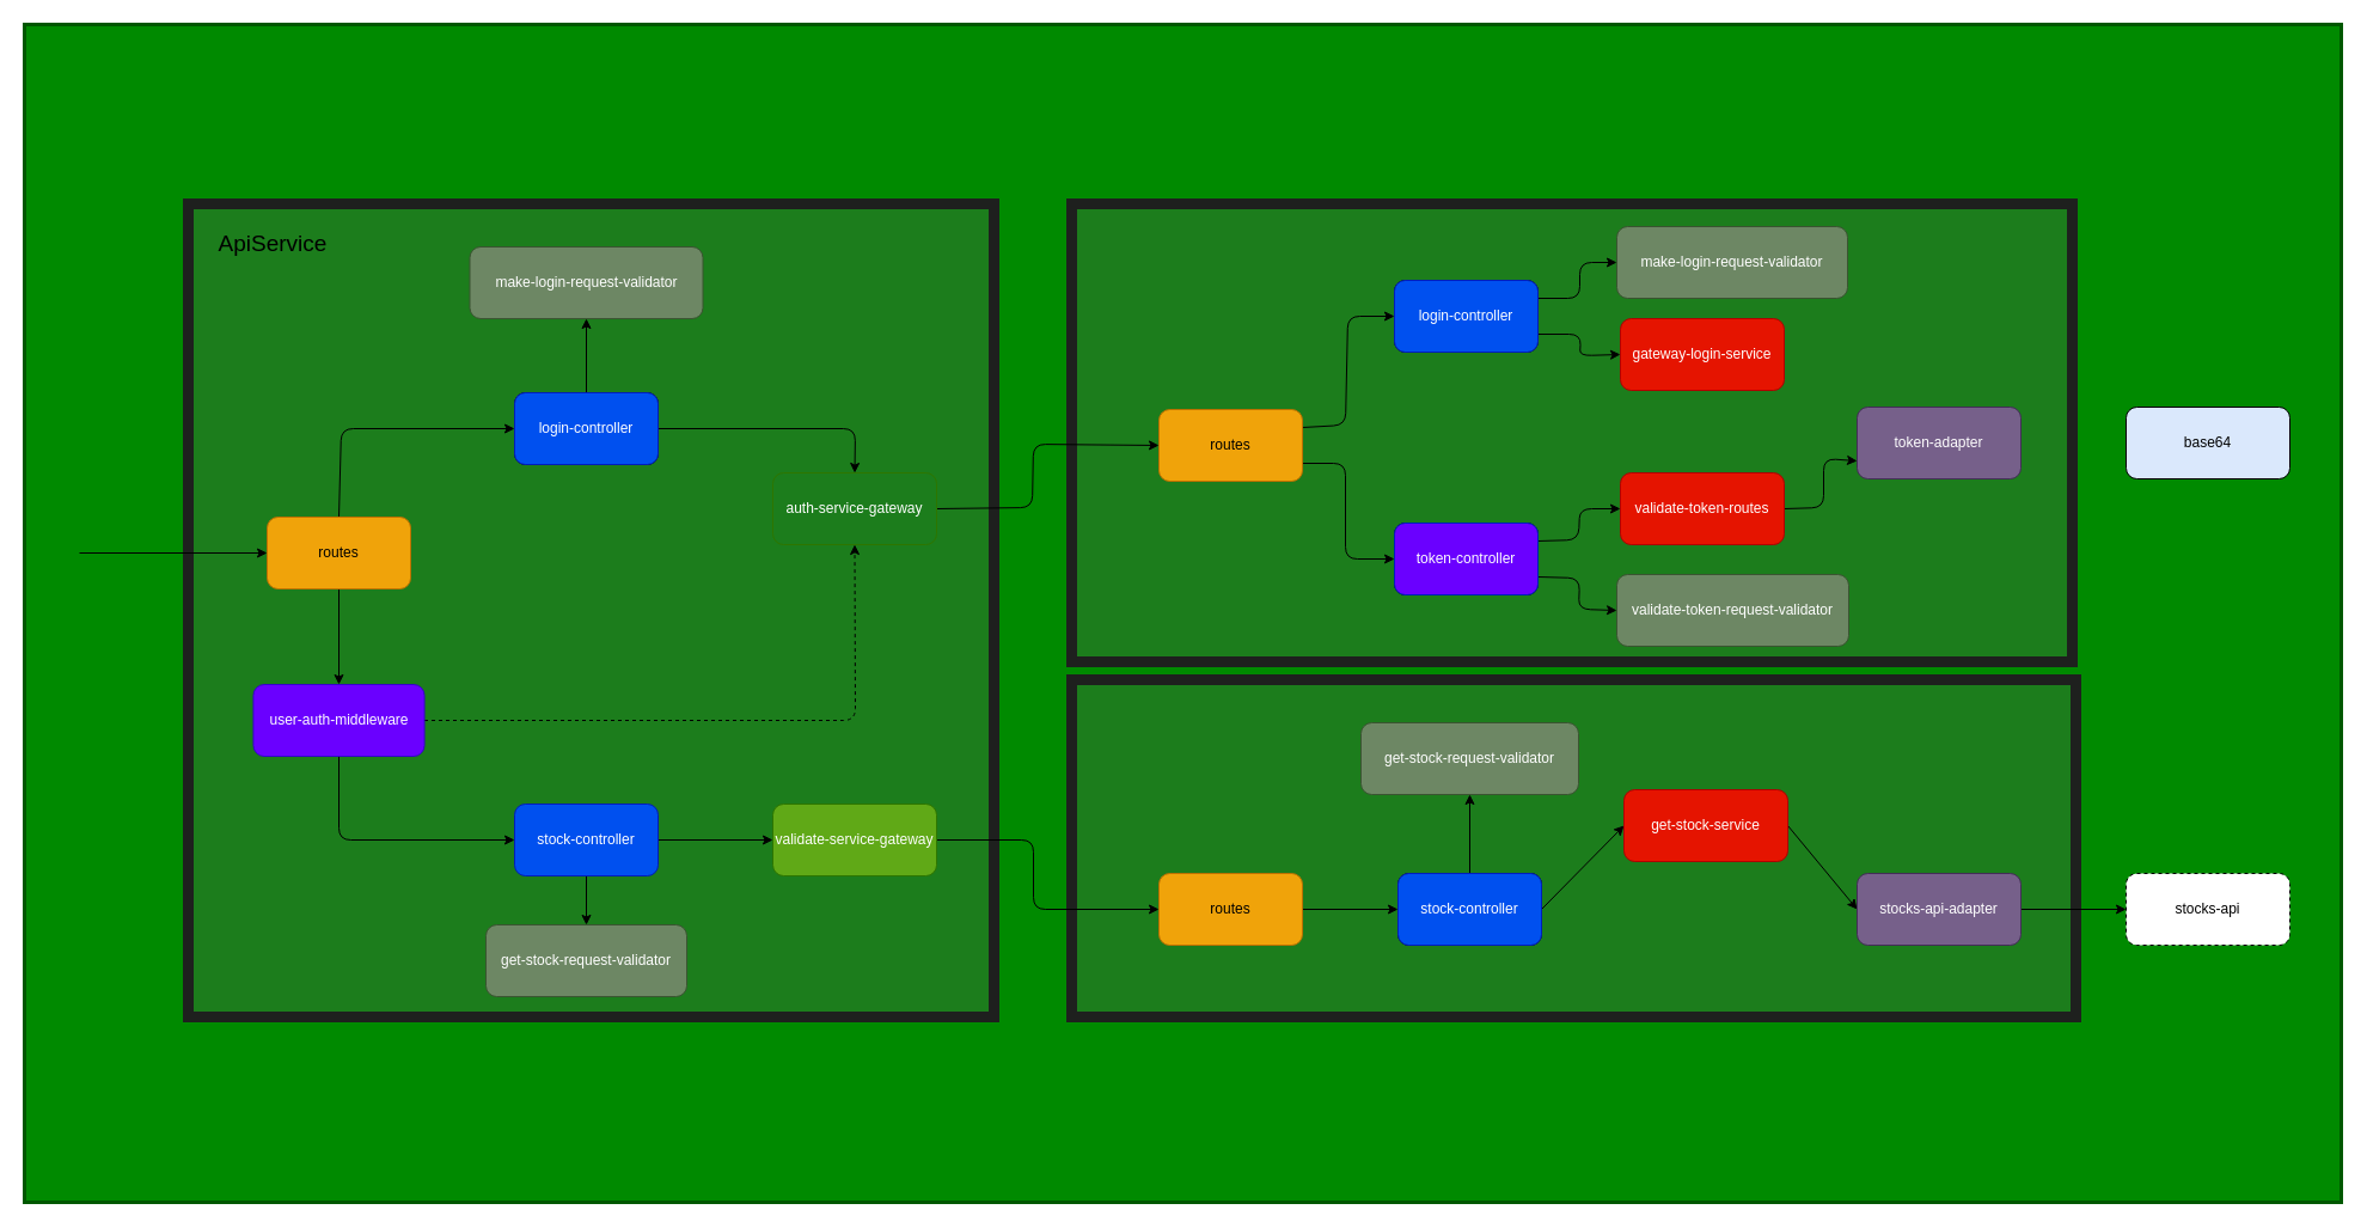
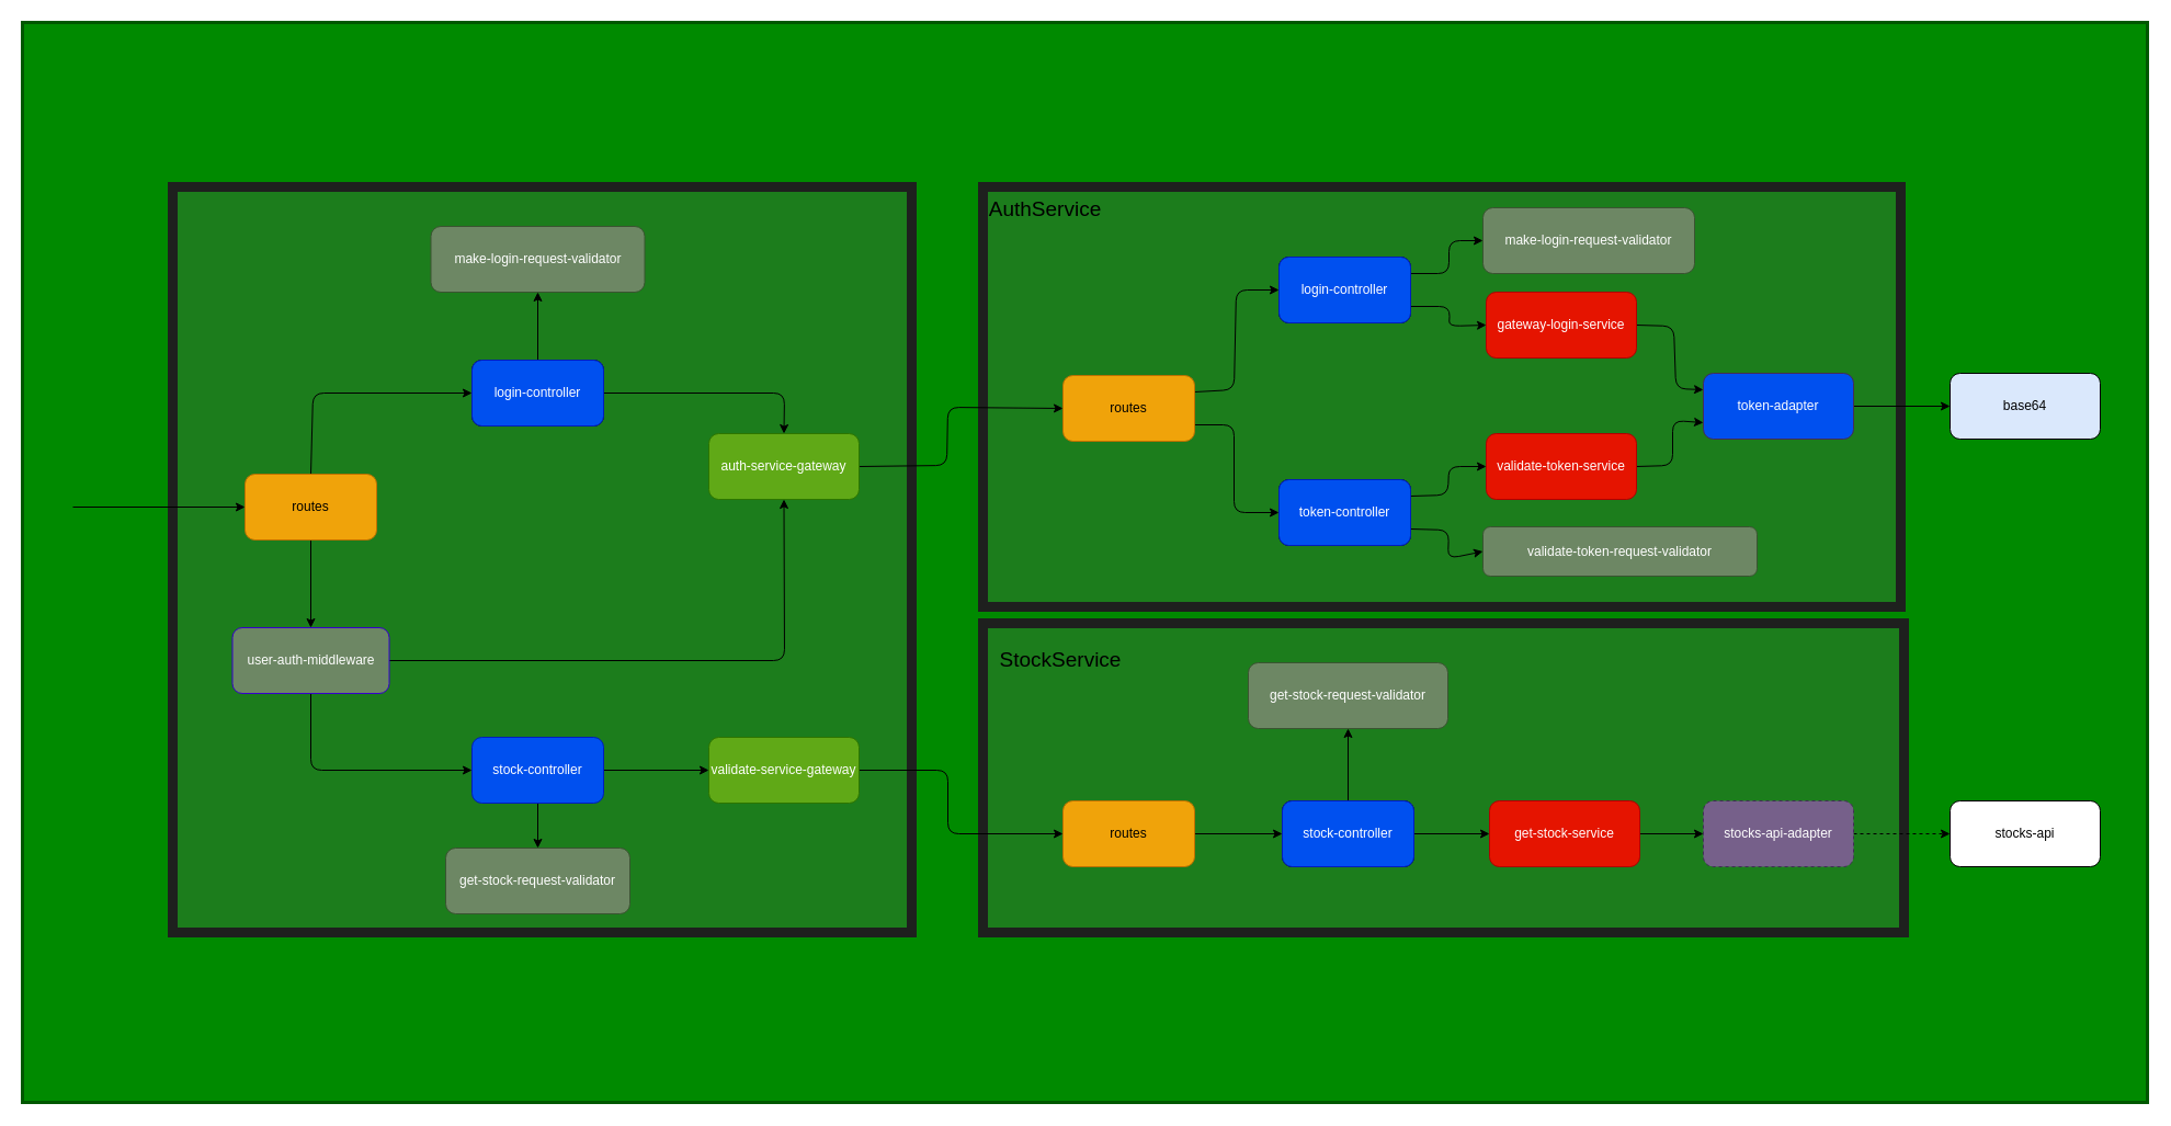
  <mxCell id="0" />
  <mxCell id="1" parent="0" />
  <mxCell id="2" value="" style="rounded=0;whiteSpace=wrap;html=1;strokeColor=#005700;strokeWidth=3;fillColor=#008a00;fontColor=#ffffff;" vertex="1" parent="1"><mxGeometry x="20" y="20" width="1938" height="985" as="geometry" /></mxCell>
  <mxCell id="3" value="" style="rounded=0;whiteSpace=wrap;html=1;fillColor=#1c7d1c;strokeWidth=9;strokeColor=#1e201e;fontColor=#ffffff;" parent="1" vertex="1"><mxGeometry x="896" y="170" width="837" height="383" as="geometry" /></mxCell>
  <mxCell id="4" style="edgeStyle=none;html=1;exitX=1;exitY=0.25;exitDx=0;exitDy=0;entryX=0;entryY=0.5;entryDx=0;entryDy=0;" parent="1" source="38" target="6" edge="1"><mxGeometry relative="1" as="geometry"><mxPoint x="1086" y="264" as="sourcePoint" /><Array as="points"><mxPoint x="1125" y="355" /><mxPoint x="1127" y="264" /></Array></mxGeometry></mxCell>
  <mxCell id="5" style="edgeStyle=none;html=1;exitX=1;exitY=0.75;exitDx=0;exitDy=0;entryX=0;entryY=0.5;entryDx=0;entryDy=0;" parent="1" source="55" target="8" edge="1"><mxGeometry relative="1" as="geometry"><Array as="points"><mxPoint x="1322" y="279" /><mxPoint x="1321" y="297" /></Array></mxGeometry></mxCell>
  <mxCell id="6" value="login-controller" style="rounded=1;whiteSpace=wrap;html=1;" parent="1" vertex="1"><mxGeometry x="1166" y="234" width="120" height="60" as="geometry" /></mxCell>
+ <mxCell id="7" style="edgeStyle=none;html=1;exitX=1;exitY=0.5;exitDx=0;exitDy=0;entryX=0;entryY=0.25;entryDx=0;entryDy=0;" edge="1" parent="1" source="8" target="44"><mxGeometry relative="1" as="geometry"><Array as="points"><mxPoint x="1526" y="297" /><mxPoint x="1528" y="354" /></Array></mxGeometry></mxCell>
  <mxCell id="8" value="gateway-login-service" style="rounded=1;whiteSpace=wrap;html=1;fillColor=#e51400;fontColor=#ffffff;strokeColor=#B20000;" parent="1" vertex="1"><mxGeometry x="1355" y="266" width="137" height="60" as="geometry" /></mxCell>
  <mxCell id="9" value="make-login-request-validator" style="rounded=1;whiteSpace=wrap;html=1;fillColor=#6d8764;fontColor=#ffffff;strokeColor=#3A5431;" parent="1" vertex="1"><mxGeometry x="1352" y="189" width="193" height="60" as="geometry" /></mxCell>
+ <mxCell id="10" value="AuthService" style="text;html=1;strokeColor=none;fillColor=none;align=center;verticalAlign=middle;whiteSpace=wrap;rounded=0;strokeWidth=6;fontSize=19;" parent="1" vertex="1"><mxGeometry x="923" y="176" width="60" height="30" as="geometry" /></mxCell>
  <mxCell id="11" value="" style="rounded=0;whiteSpace=wrap;html=1;strokeColor=#1e201e;strokeWidth=9;fillColor=#1c7d1c;fontColor=#ffffff;" parent="1" vertex="1"><mxGeometry x="157" y="170" width="674" height="680" as="geometry" /></mxCell>
  <mxCell id="12" style="edgeStyle=none;html=1;exitX=0.5;exitY=0;exitDx=0;exitDy=0;entryX=0;entryY=0.5;entryDx=0;entryDy=0;" parent="1" source="15" target="18" edge="1"><mxGeometry relative="1" as="geometry"><Array as="points"><mxPoint x="285" y="358" /></Array></mxGeometry></mxCell>
  <mxCell id="13" style="edgeStyle=none;html=1;entryX=0;entryY=0.5;entryDx=0;entryDy=0;" edge="1" parent="1" target="15"><mxGeometry relative="1" as="geometry"><mxPoint x="91.852" y="461.824" as="targetPoint" /><mxPoint x="66" y="462" as="sourcePoint" /></mxGeometry></mxCell>
  <mxCell id="14" style="edgeStyle=none;html=1;exitX=0.5;exitY=1;exitDx=0;exitDy=0;entryX=0.5;entryY=0;entryDx=0;entryDy=0;" edge="1" parent="1" source="15" target="48"><mxGeometry relative="1" as="geometry" /></mxCell>
  <mxCell id="15" value="routes" style="rounded=1;whiteSpace=wrap;html=1;fillColor=#f0a30a;fontColor=#000000;strokeColor=#BD7000;" parent="1" vertex="1"><mxGeometry x="223" y="432" width="120" height="60" as="geometry" /></mxCell>
  <mxCell id="16" style="edgeStyle=none;html=1;exitX=1;exitY=0.5;exitDx=0;exitDy=0;entryX=0.5;entryY=0;entryDx=0;entryDy=0;" parent="1" source="18" target="50" edge="1"><mxGeometry relative="1" as="geometry"><mxPoint x="619" y="358" as="targetPoint" /><Array as="points"><mxPoint x="715" y="358" /></Array></mxGeometry></mxCell>
  <mxCell id="17" style="edgeStyle=none;html=1;exitX=0.5;exitY=0;exitDx=0;exitDy=0;entryX=0.5;entryY=1;entryDx=0;entryDy=0;" parent="1" source="18" target="19" edge="1"><mxGeometry relative="1" as="geometry" /></mxCell>
  <mxCell id="18" value="login-controller" style="rounded=1;whiteSpace=wrap;html=1;" parent="1" vertex="1"><mxGeometry x="430" y="328" width="120" height="60" as="geometry" /></mxCell>
  <mxCell id="19" value="make-login-request-validator" style="rounded=1;whiteSpace=wrap;html=1;fillColor=#6d8764;fontColor=#ffffff;strokeColor=#3A5431;" parent="1" vertex="1"><mxGeometry x="392.5" y="206" width="195" height="60" as="geometry" /></mxCell>
- <mxCell id="20" value="ApiService" style="text;html=1;strokeColor=none;fillColor=none;align=center;verticalAlign=middle;whiteSpace=wrap;rounded=0;strokeWidth=6;fontSize=19;" parent="1" vertex="1"><mxGeometry x="198" y="189" width="60" height="30" as="geometry" /></mxCell>
  <mxCell id="21" value="" style="rounded=0;whiteSpace=wrap;html=1;fillColor=#1c7d1c;strokeWidth=9;strokeColor=#1e201e;fontColor=#ffffff;" vertex="1" parent="1"><mxGeometry x="896" y="568" width="840" height="282" as="geometry" /></mxCell>
  <mxCell id="22" style="edgeStyle=none;html=1;exitX=1;exitY=0.5;exitDx=0;exitDy=0;entryX=0;entryY=0.5;entryDx=0;entryDy=0;" edge="1" parent="1" source="23" target="26"><mxGeometry relative="1" as="geometry" /></mxCell>
  <mxCell id="23" value="routes" style="rounded=1;whiteSpace=wrap;html=1;fillColor=#f0a30a;fontColor=#000000;strokeColor=#BD7000;" vertex="1" parent="1"><mxGeometry x="969" y="730" width="120" height="60" as="geometry" /></mxCell>
  <mxCell id="24" style="edgeStyle=none;html=1;exitX=1;exitY=0.5;exitDx=0;exitDy=0;entryX=0;entryY=0.5;entryDx=0;entryDy=0;" edge="1" parent="1" source="26" target="28"><mxGeometry relative="1" as="geometry" /></mxCell>
  <mxCell id="25" style="edgeStyle=none;html=1;exitX=0.5;exitY=0;exitDx=0;exitDy=0;entryX=0.5;entryY=1;entryDx=0;entryDy=0;" edge="1" parent="1" source="26" target="29"><mxGeometry relative="1" as="geometry" /></mxCell>
  <mxCell id="26" value="stock-controller" style="rounded=1;whiteSpace=wrap;html=1;" vertex="1" parent="1"><mxGeometry x="1169" y="730" width="120" height="60" as="geometry" /></mxCell>
  <mxCell id="27" style="edgeStyle=none;html=1;exitX=1;exitY=0.5;exitDx=0;exitDy=0;entryX=0;entryY=0.5;entryDx=0;entryDy=0;" edge="1" parent="1" source="28" target="58"><mxGeometry relative="1" as="geometry" /></mxCell>
- <mxCell id="28" value="get-stock-service" style="rounded=1;whiteSpace=wrap;html=1;fillColor=#e51400;fontColor=#ffffff;strokeColor=#B20000;" vertex="1" parent="1"><mxGeometry x="1358" y="660" width="137" height="60" as="geometry" /></mxCell>
+ <mxCell id="28" value="get-stock-service" style="rounded=1;whiteSpace=wrap;html=1;fillColor=#e51400;fontColor=#ffffff;strokeColor=#B20000;" vertex="1" parent="1"><mxGeometry x="1358" y="730" width="137" height="60" as="geometry" /></mxCell>
  <mxCell id="29" value="get-stock-request-validator" style="rounded=1;whiteSpace=wrap;html=1;fillColor=#6d8764;fontColor=#ffffff;strokeColor=#3A5431;" vertex="1" parent="1"><mxGeometry x="1138" y="604" width="182" height="60" as="geometry" /></mxCell>
+ <mxCell id="30" value="StockService" style="text;html=1;strokeColor=none;fillColor=none;align=center;verticalAlign=middle;whiteSpace=wrap;rounded=0;strokeWidth=6;fontSize=19;" vertex="1" parent="1"><mxGeometry x="937" y="587" width="60" height="30" as="geometry" /></mxCell>
  <mxCell id="31" style="edgeStyle=none;html=1;exitX=1;exitY=0.5;exitDx=0;exitDy=0;entryX=0;entryY=0.5;entryDx=0;entryDy=0;" edge="1" parent="1" source="33" target="35"><mxGeometry relative="1" as="geometry" /></mxCell>
  <mxCell id="32" style="edgeStyle=none;html=1;exitX=0.5;exitY=1;exitDx=0;exitDy=0;entryX=0.5;entryY=0;entryDx=0;entryDy=0;" edge="1" parent="1" source="33" target="36"><mxGeometry relative="1" as="geometry" /></mxCell>
  <mxCell id="33" value="stock-controller" style="rounded=1;whiteSpace=wrap;html=1;fillColor=#0050ef;fontColor=#ffffff;strokeColor=#001DBC;" vertex="1" parent="1"><mxGeometry x="430" y="672" width="120" height="60" as="geometry" /></mxCell>
  <mxCell id="34" style="edgeStyle=none;html=1;exitX=1;exitY=0.5;exitDx=0;exitDy=0;entryX=0;entryY=0.5;entryDx=0;entryDy=0;" edge="1" parent="1" source="35" target="23"><mxGeometry relative="1" as="geometry"><Array as="points"><mxPoint x="864" y="702" /><mxPoint x="864" y="760" /></Array></mxGeometry></mxCell>
  <mxCell id="35" value="validate-service-gateway" style="rounded=1;whiteSpace=wrap;html=1;fillColor=#60a917;fontColor=#ffffff;strokeColor=#2D7600;" vertex="1" parent="1"><mxGeometry x="646" y="672" width="137" height="60" as="geometry" /></mxCell>
  <mxCell id="36" value="get-stock-request-validator" style="rounded=1;whiteSpace=wrap;html=1;fillColor=#6d8764;fontColor=#ffffff;strokeColor=#3A5431;" vertex="1" parent="1"><mxGeometry x="406" y="773" width="168" height="60" as="geometry" /></mxCell>
  <mxCell id="37" style="edgeStyle=none;html=1;exitX=1;exitY=0.75;exitDx=0;exitDy=0;entryX=0;entryY=0.5;entryDx=0;entryDy=0;" edge="1" parent="1" source="38" target="40"><mxGeometry relative="1" as="geometry"><Array as="points"><mxPoint x="1125" y="387" /><mxPoint x="1125" y="467" /></Array></mxGeometry></mxCell>
  <mxCell id="38" value="routes" style="rounded=1;whiteSpace=wrap;html=1;fillColor=#f0a30a;fontColor=#000000;strokeColor=#BD7000;" vertex="1" parent="1"><mxGeometry x="969" y="342" width="120" height="60" as="geometry" /></mxCell>
  <mxCell id="39" style="edgeStyle=none;html=1;exitX=1;exitY=0.25;exitDx=0;exitDy=0;entryX=0;entryY=0.5;entryDx=0;entryDy=0;" edge="1" parent="1" source="53" target="42"><mxGeometry relative="1" as="geometry"><Array as="points"><mxPoint x="1320" y="451" /><mxPoint x="1321" y="425" /></Array></mxGeometry></mxCell>
  <mxCell id="40" value="auth-controller" style="rounded=1;whiteSpace=wrap;html=1;" vertex="1" parent="1"><mxGeometry x="1166" y="437" width="120" height="60" as="geometry" /></mxCell>
  <mxCell id="41" style="edgeStyle=none;html=1;exitX=1;exitY=0.5;exitDx=0;exitDy=0;entryX=0;entryY=0.75;entryDx=0;entryDy=0;" edge="1" parent="1" source="42" target="44"><mxGeometry relative="1" as="geometry"><Array as="points"><mxPoint x="1525" y="424" /><mxPoint x="1525" y="383" /></Array></mxGeometry></mxCell>
- <mxCell id="42" value="validate-token-routes" style="rounded=1;whiteSpace=wrap;html=1;fillColor=#e51400;fontColor=#ffffff;strokeColor=#B20000;" vertex="1" parent="1"><mxGeometry x="1355" y="395" width="137" height="60" as="geometry" /></mxCell>
- <mxCell id="44" value="token-adapter" style="rounded=1;whiteSpace=wrap;html=1;fillColor=#76608a;strokeColor=#432D57;fontColor=#ffffff;" vertex="1" parent="1"><mxGeometry x="1553" y="340" width="137" height="60" as="geometry" /></mxCell>
+ <mxCell id="42" value="validate-token-service" style="rounded=1;whiteSpace=wrap;html=1;fillColor=#e51400;fontColor=#ffffff;strokeColor=#B20000;" vertex="1" parent="1"><mxGeometry x="1355" y="395" width="137" height="60" as="geometry" /></mxCell>
+ <mxCell id="43" style="edgeStyle=none;html=1;exitX=1;exitY=0.5;exitDx=0;exitDy=0;entryX=0;entryY=0.5;entryDx=0;entryDy=0;" edge="1" parent="1" source="44" target="45"><mxGeometry relative="1" as="geometry" /></mxCell>
+ <mxCell id="44" value="token-adapter" style="rounded=1;whiteSpace=wrap;html=1;fillColor=#0050ef;strokeColor=#432D57;fontColor=#ffffff;" vertex="1" parent="1"><mxGeometry x="1553" y="340" width="137" height="60" as="geometry" /></mxCell>
  <mxCell id="45" value="base64" style="rounded=1;whiteSpace=wrap;html=1;fillColor=#dae8fc;" vertex="1" parent="1"><mxGeometry x="1778" y="340" width="137" height="60" as="geometry" /></mxCell>
  <mxCell id="46" style="edgeStyle=none;html=1;exitX=0.5;exitY=1;exitDx=0;exitDy=0;entryX=0;entryY=0.5;entryDx=0;entryDy=0;" edge="1" parent="1" source="48" target="33"><mxGeometry relative="1" as="geometry"><Array as="points"><mxPoint x="283" y="702" /></Array></mxGeometry></mxCell>
- <mxCell id="47" style="edgeStyle=none;html=1;exitX=1;exitY=0.5;exitDx=0;exitDy=0;entryX=0.5;entryY=1;entryDx=0;entryDy=0;dashed=1;" edge="1" parent="1" source="48" target="50"><mxGeometry relative="1" as="geometry"><Array as="points"><mxPoint x="715" y="602" /></Array></mxGeometry></mxCell>
- <mxCell id="48" value="user-auth-middleware" style="rounded=1;whiteSpace=wrap;html=1;fillColor=#6a00ff;fontColor=#ffffff;strokeColor=#3700CC;" vertex="1" parent="1"><mxGeometry x="211.5" y="572" width="143" height="60" as="geometry" /></mxCell>
+ <mxCell id="47" style="edgeStyle=none;html=1;exitX=1;exitY=0.5;exitDx=0;exitDy=0;entryX=0.5;entryY=1;entryDx=0;entryDy=0;" edge="1" parent="1" source="48" target="50"><mxGeometry relative="1" as="geometry"><Array as="points"><mxPoint x="715" y="602" /></Array></mxGeometry></mxCell>
+ <mxCell id="48" value="user-auth-middleware" style="rounded=1;whiteSpace=wrap;html=1;fillColor=#6d8764;fontColor=#ffffff;strokeColor=#3700CC;" vertex="1" parent="1"><mxGeometry x="211.5" y="572" width="143" height="60" as="geometry" /></mxCell>
  <mxCell id="49" style="edgeStyle=none;html=1;exitX=1;exitY=0.5;exitDx=0;exitDy=0;entryX=0;entryY=0.5;entryDx=0;entryDy=0;" edge="1" parent="1" source="50" target="38"><mxGeometry relative="1" as="geometry"><Array as="points"><mxPoint x="863" y="424" /><mxPoint x="864" y="371" /></Array></mxGeometry></mxCell>
- <mxCell id="50" value="auth-service-gateway" style="rounded=1;whiteSpace=wrap;html=1;fillColor=#1c7d1c;fontColor=#ffffff;strokeColor=#2D7600;" vertex="1" parent="1"><mxGeometry x="646" y="395" width="137" height="60" as="geometry" /></mxCell>
+ <mxCell id="50" value="auth-service-gateway" style="rounded=1;whiteSpace=wrap;html=1;fillColor=#60a917;fontColor=#ffffff;strokeColor=#2D7600;" vertex="1" parent="1"><mxGeometry x="646" y="395" width="137" height="60" as="geometry" /></mxCell>
  <mxCell id="51" value="stock-controller" style="rounded=1;whiteSpace=wrap;html=1;fillColor=#0050ef;fontColor=#ffffff;strokeColor=#001DBC;" vertex="1" parent="1"><mxGeometry x="1169" y="730" width="120" height="60" as="geometry" /></mxCell>
  <mxCell id="52" style="edgeStyle=none;html=1;exitX=1;exitY=0.75;exitDx=0;exitDy=0;entryX=0;entryY=0.5;entryDx=0;entryDy=0;" edge="1" parent="1" source="53" target="60"><mxGeometry relative="1" as="geometry"><Array as="points"><mxPoint x="1321" y="483" /><mxPoint x="1320" y="509" /></Array></mxGeometry></mxCell>
- <mxCell id="53" value="token-controller" style="rounded=1;whiteSpace=wrap;html=1;fillColor=#6a00ff;fontColor=#ffffff;strokeColor=#001DBC;" vertex="1" parent="1"><mxGeometry x="1166" y="437" width="120" height="60" as="geometry" /></mxCell>
+ <mxCell id="53" value="token-controller" style="rounded=1;whiteSpace=wrap;html=1;fillColor=#0050ef;fontColor=#ffffff;strokeColor=#001DBC;" vertex="1" parent="1"><mxGeometry x="1166" y="437" width="120" height="60" as="geometry" /></mxCell>
  <mxCell id="54" style="edgeStyle=none;html=1;exitX=1;exitY=0.25;exitDx=0;exitDy=0;entryX=0;entryY=0.5;entryDx=0;entryDy=0;" edge="1" parent="1" source="55" target="9"><mxGeometry relative="1" as="geometry"><Array as="points"><mxPoint x="1321" y="249" /><mxPoint x="1321" y="219" /></Array></mxGeometry></mxCell>
  <mxCell id="55" value="login-controller" style="rounded=1;whiteSpace=wrap;html=1;fillColor=#0050ef;fontColor=#ffffff;strokeColor=#001DBC;" vertex="1" parent="1"><mxGeometry x="1166" y="234" width="120" height="60" as="geometry" /></mxCell>
  <mxCell id="56" value="login-controller" style="rounded=1;whiteSpace=wrap;html=1;fillColor=#0050ef;fontColor=#ffffff;strokeColor=#001DBC;" vertex="1" parent="1"><mxGeometry x="430" y="328" width="120" height="60" as="geometry" /></mxCell>
- <mxCell id="57" style="edgeStyle=none;html=1;exitX=1;exitY=0.5;exitDx=0;exitDy=0;entryX=0;entryY=0.5;entryDx=0;entryDy=0;" edge="1" parent="1" source="58" target="59"><mxGeometry relative="1" as="geometry" /></mxCell>
- <mxCell id="58" value="stocks-api-adapter" style="rounded=1;whiteSpace=wrap;html=1;fillColor=#76608a;strokeColor=#432D57;fontColor=#ffffff;" vertex="1" parent="1"><mxGeometry x="1553" y="730" width="137" height="60" as="geometry" /></mxCell>
- <mxCell id="59" value="stocks-api" style="rounded=1;whiteSpace=wrap;html=1;dashed=1;" vertex="1" parent="1"><mxGeometry x="1778" y="730" width="137" height="60" as="geometry" /></mxCell>
- <mxCell id="60" value="validate-token-request-validator" style="rounded=1;whiteSpace=wrap;html=1;fillColor=#6d8764;fontColor=#ffffff;strokeColor=#3A5431;" vertex="1" parent="1"><mxGeometry x="1352" y="480" width="194" height="60" as="geometry" /></mxCell>
+ <mxCell id="57" style="edgeStyle=none;html=1;exitX=1;exitY=0.5;exitDx=0;exitDy=0;entryX=0;entryY=0.5;entryDx=0;entryDy=0;dashed=1;" edge="1" parent="1" source="58" target="59"><mxGeometry relative="1" as="geometry" /></mxCell>
+ <mxCell id="58" value="stocks-api-adapter" style="rounded=1;whiteSpace=wrap;html=1;fillColor=#76608a;strokeColor=#432D57;fontColor=#ffffff;dashed=1;" vertex="1" parent="1"><mxGeometry x="1553" y="730" width="137" height="60" as="geometry" /></mxCell>
+ <mxCell id="59" value="stocks-api" style="rounded=1;whiteSpace=wrap;html=1;" vertex="1" parent="1"><mxGeometry x="1778" y="730" width="137" height="60" as="geometry" /></mxCell>
+ <mxCell id="60" value="validate-token-request-validator" style="rounded=1;whiteSpace=wrap;html=1;fillColor=#6d8764;fontColor=#ffffff;strokeColor=#3A5431;" vertex="1" parent="1"><mxGeometry x="1352" y="480" width="250" height="45" as="geometry" /></mxCell>
